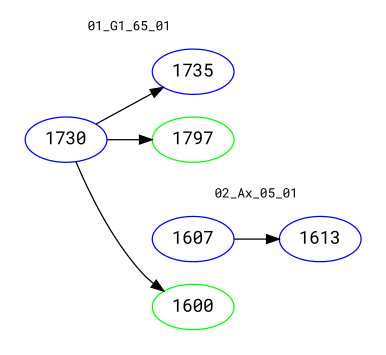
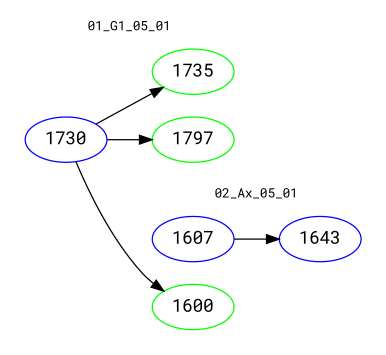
  digraph {
    fontname="Roboto Mono"
    rankdir=LR
    node [color=blue fontname="Roboto Mono"]
    edge [color=black fontname="Roboto Mono"]
    n1 [label=1607]
    n2 [color=green label=1600]
-   n3 [label=1613]
+   n3 [label=1643]
    n4 [label=1730]
    n5 [color=green label=1797]
-   n6 [label=1735]
+   n6 [color=green label=1735]
    subgraph cluster_1 {
      color=white
      fontsize=10
      label="02_Ax_05_01"
      n1
      n2
      n3
    }
    subgraph cluster_2 {
      color=white
      fontsize=10
-     label="01_G1_65_01"
+     label="01_G1_05_01"
      n4
      n5
      n6
    }
    n1 -> n3
    n4 -> n2
    n4 -> n5
    n4 -> n6
  }
